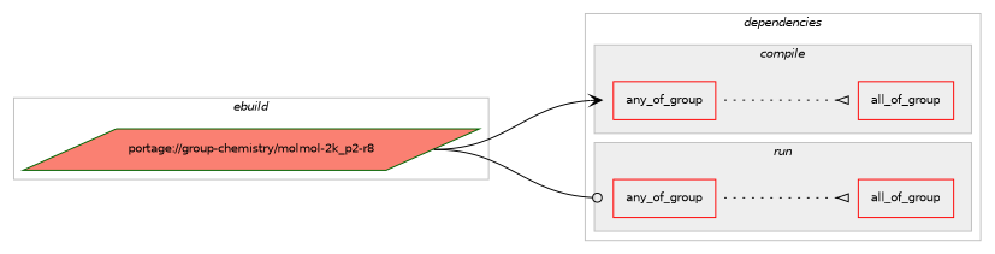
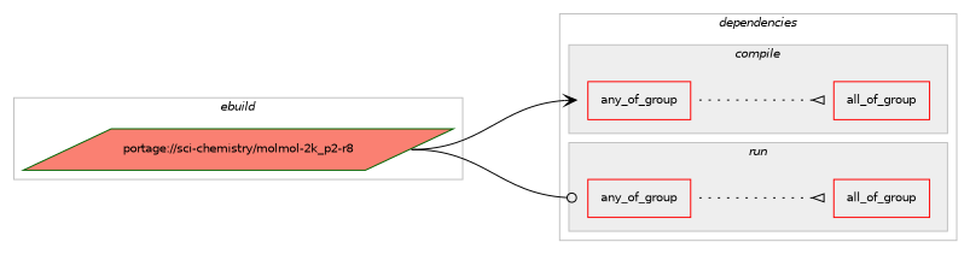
  digraph {
    compound=true
    concentrate=true
    fontname=Helvetica
    fontsize=10
    newrank=true
    rankdir=LR
    ranksep=1.5
    node [color=red fontname=Helvetica fontsize=10 shape=none]
    edge [arrowhead=oinv headport=w style=solid tailport=e weight=20]
-   n1 [color=darkgreen label="portage://group-chemistry/molmol-2k_p2-r8" width=4 style=filled fillcolor=salmon shape=parallelogram]
+   n1 [color=darkgreen label="portage://sci-chemistry/molmol-2k_p2-r8" width=4 style=filled fillcolor=salmon shape=parallelogram]
    n2 [label=<<TABLE BORDER="0" CELLBORDER="1" CELLSPACING="0" CELLPADDING="4"><TR><TD CELLPADDING="10">all_of_group</TD></TR></TABLE>>]
    n3 [label=<<TABLE BORDER="0" CELLBORDER="1" CELLSPACING="0" CELLPADDING="4"><TR><TD CELLPADDING="10">any_of_group</TD></TR></TABLE>>]
    n4 [label=<<TABLE BORDER="0" CELLBORDER="1" CELLSPACING="0" CELLPADDING="4"><TR><TD CELLPADDING="10">all_of_group</TD></TR></TABLE>>]
    n5 [label=<<TABLE BORDER="0" CELLBORDER="1" CELLSPACING="0" CELLPADDING="4"><TR><TD CELLPADDING="10">any_of_group</TD></TR></TABLE>>]
    subgraph cluster_1 {
      color=gray
      label=<<i>ebuild</i>>
      rank=same
      n1
    }
    subgraph cluster_2 {
      color=gray
      label=<<i>dependencies</i>>
      subgraph cluster_3 {
        color=gray
        fillcolor="#eeeeee"
        label=<<i>compile</i>>
        style=filled
        subgraph sub_4 {
          color=gray
          fillcolor="#eeeeee"
          label=<<i>compile</i>>
          style=filled
          n3
          subgraph sub_5 {
            color=gray
            fillcolor="#eeeeee"
            label=<<i>compile</i>>
            style=filled
            n2
          }
        }
      }
      subgraph cluster_6 {
        color=gray
        fillcolor="#eeeeee"
        label=<<i>compile and run</i>>
        style=filled
      }
      subgraph cluster_7 {
        color=gray
        fillcolor="#eeeeee"
        label=<<i>run</i>>
        style=filled
        subgraph sub_8 {
          color=gray
          fillcolor="#eeeeee"
          label=<<i>run</i>>
          style=filled
          n5
          subgraph sub_9 {
            color=gray
            fillcolor="#eeeeee"
            label=<<i>run</i>>
            style=filled
            n4
          }
        }
      }
    }
    subgraph cluster_10 {
      color=gray
      label=<<i>candidates</i>>
      rank=same
    }
    n1 -> n3 [arrowhead=vee]
    n1 -> n5 [arrowhead=odot]
    n3 -> n2 [style=dotted]
    n5 -> n4 [style=dotted]
  }
